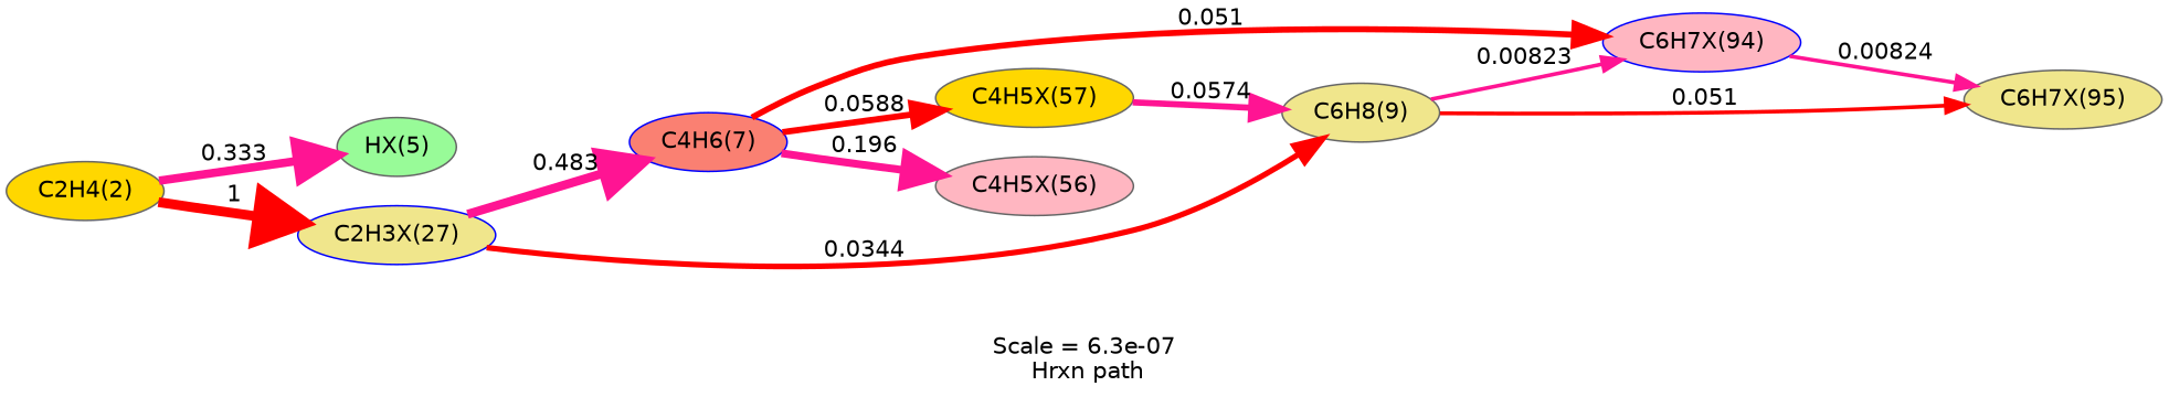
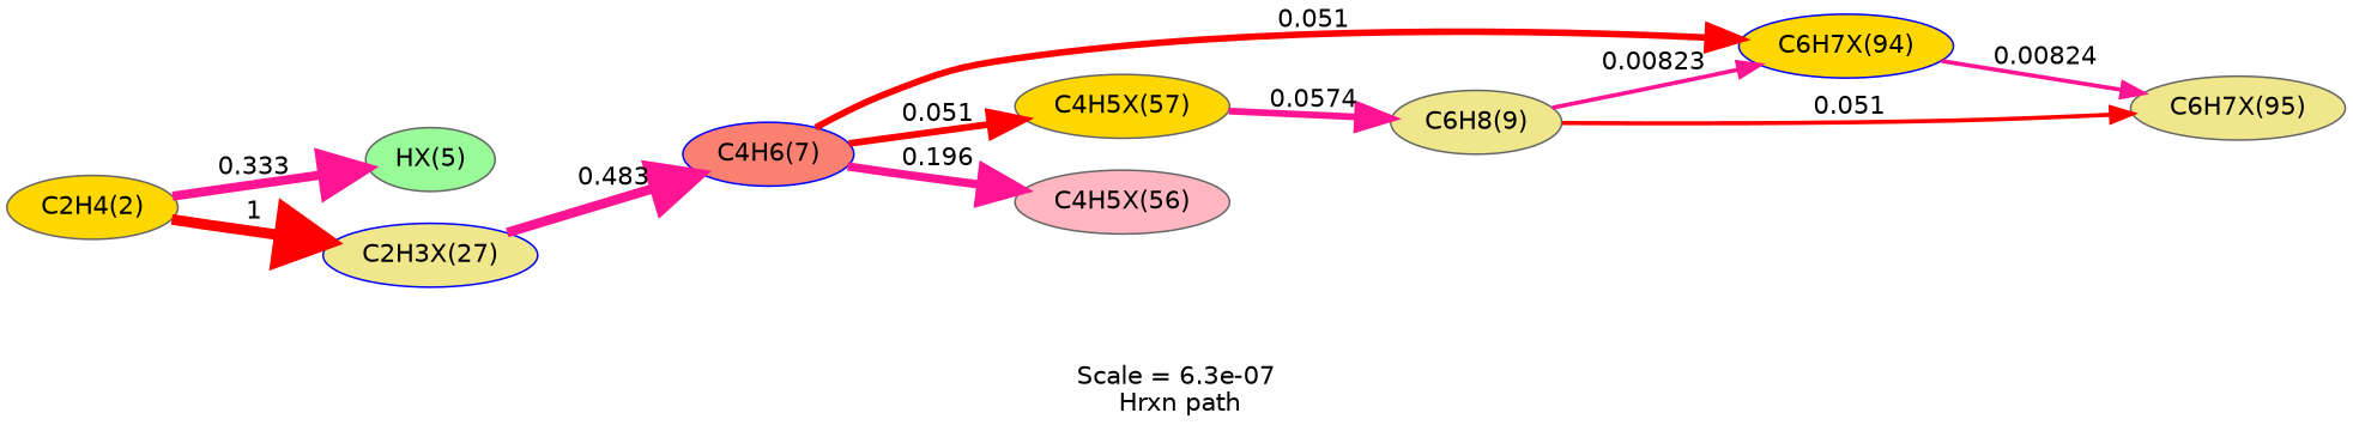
  digraph {
    fontname=Helvetica
    label="Scale = 6.3e-07\l Hrxn path"
    rankdir=LR
    node [color=gray40 fillcolor=khaki fontname=Helvetica style=filled]
    edge [arrowsize=1.19 color=deeppink fontname=Helvetica style="setlinewidth(2.38)"]
    n1 [fillcolor=gold label="C2H4(2)"]
    n2 [fillcolor=palegreen label="HX(5)"]
    n3 [color=blue label="C2H3X(27)"]
    n4 [color=blue fillcolor=salmon label="C4H6(7)"]
    n5 [label="C6H8(9)"]
    n6 [fillcolor=gold label="C4H5X(57)"]
    n7 [fillcolor=lightpink label="C4H5X(56)"]
-   n8 [color=blue fillcolor=lightpink label="C6H7X(94)"]
+   n8 [color=blue fillcolor=gold label="C6H7X(94)"]
    n9 [label="C6H7X(95)"]
    n1 -> n2 [arrowsize=2.59 label=" 0.333" style="setlinewidth(5.17)"]
    n1 -> n3 [arrowsize=3 color=red label=" 1" style="setlinewidth(6)"]
    n3 -> n4 [arrowsize=2.73 label=" 0.483" style="setlinewidth(5.45)"]
-   n3 -> n5 [arrowsize=1.73 color=red label=" 0.0344" style="setlinewidth(3.46)"]
-   n4 -> n6 [arrowsize=1.93 color=red label=" 0.0588" style="setlinewidth(3.86)"]
+   n4 -> n6 [arrowsize=1.93 color=red label=" 0.051" style="setlinewidth(3.86)"]
    n4 -> n7 [arrowsize=2.39 label=" 0.196" style="setlinewidth(4.77)"]
    n4 -> n8 [arrowsize=1.88 color=red label=" 0.051" style="setlinewidth(3.75)"]
    n5 -> n8 [label=" 0.00823"]
    n5 -> n9 [color=red label=" 0.051"]
    n6 -> n5 [arrowsize=1.92 label=" 0.0574" style="setlinewidth(3.84)"]
    n8 -> n9 [label=" 0.00824"]
  }
